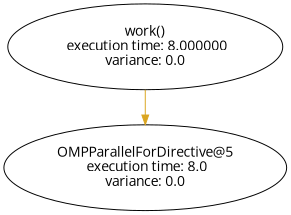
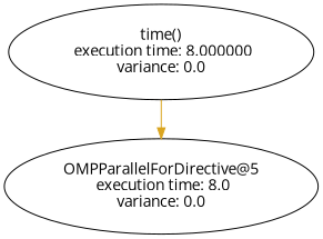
  digraph {
    fontname="Open Sans"
    node [fontname="Open Sans"]
-   n1 [height=1.2222 label="work()\n execution time: 8.000000\nvariance: 0.0" width=3.9167]
+   n1 [height=1.2222 label="time()\n execution time: 8.000000\nvariance: 0.0" width=3.9167]
    n2 [height=1.2222 label="OMPParallelForDirective@5\n execution time: 8.0\nvariance: 0.0" width=4.0278]
    n1 -> n2 [color=goldenrod fontname="Open Sans"]
  }
